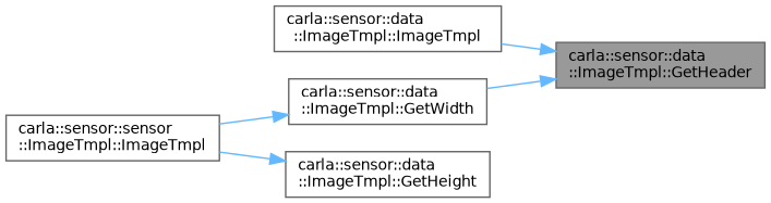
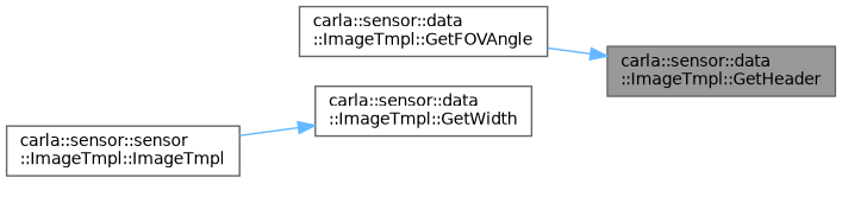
  digraph {
    rankdir=RL
    node [color=grey40 fillcolor=white fontname=Helvetica fontsize=10 shape=box style=filled]
    edge [color=steelblue1 dir=back fontname=Helvetica fontsize=10 labelfontname=Helvetica labelfontsize=10 style=solid]
    n1 [color=gray40 fillcolor=grey60 fontcolor=black height=0.2 label="carla::sensor::data\l::ImageTmpl::GetHeader" width=0.4]
-   n2 [height=0.2 label="carla::sensor::data\l::ImageTmpl::ImageTmpl" width=0.4]
+   n2 [height=0.2 label="carla::sensor::data\l::ImageTmpl::GetFOVAngle" width=0.4]
    n3 [height=0.2 label="carla::sensor::data\l::ImageTmpl::GetWidth" width=0.4]
-   n4 [height=0.2 label="carla::sensor::data\l::ImageTmpl::GetHeight" width=0.4]
    n5 [height=0.2 label="carla::sensor::sensor\l::ImageTmpl::ImageTmpl" width=0.4]
    n1 -> n2
-   n1 -> n3
    n3 -> n5
-   n4 -> n5
  }
